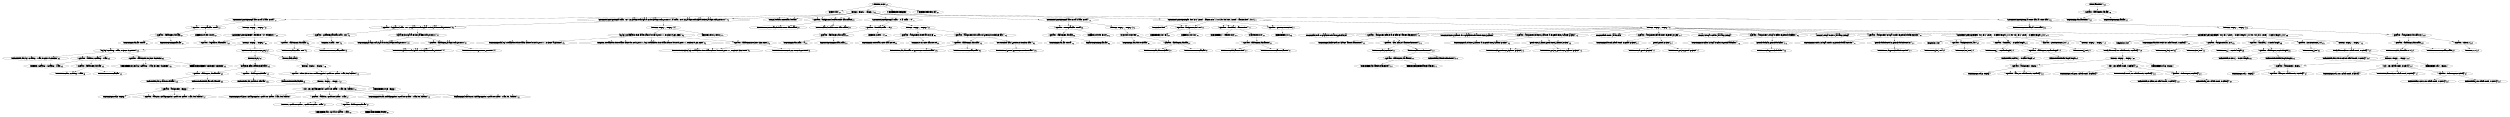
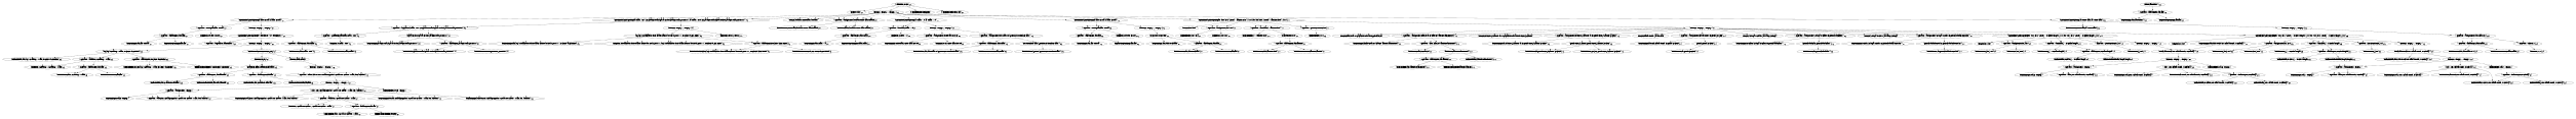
  digraph {
    n1 [label=<(METHOD,touch)<SUB>180</SUB>>]
    n2 [label=<(PARAM,this)<SUB>180</SUB>>]
    n3 [label=<(BLOCK,&lt;empty&gt;,&lt;empty&gt;)<SUB>180</SUB>>]
    n4 [label=<(MODIFIER,PROTECTED)>]
    n5 [label=<(METHOD_RETURN,void)<SUB>180</SUB>>]
    n6 [label=<(CONTROL_STRUCTURE,if (file != null),if (file != null))<SUB>181</SUB>>]
    n7 [label=<(CONTROL_STRUCTURE,if (millis &gt;= 0 &amp;&amp; JavaEnvUtils.isJavaVersion(JavaEnvUtils.JAVA_1_1)),if (millis &gt;= 0 &amp;&amp; JavaEnvUtils.isJavaVersion(JavaEnvUtils.JAVA_1_1)))<SUB>193</SUB>>]
    n8 [label=<(LOCAL,boolean resetMillis: boolean)>]
    n9 [label=<(&lt;operator&gt;.assignment,boolean resetMillis = false)<SUB>200</SUB>>]
    n10 [label=<(CONTROL_STRUCTURE,if (millis &lt; 0),if (millis &lt; 0))<SUB>201</SUB>>]
    n11 [label=<(CONTROL_STRUCTURE,if (file != null),if (file != null))<SUB>206</SUB>>]
    n12 [label=<(CONTROL_STRUCTURE,for (int i = 0; Some(i &lt; filesets.size()); i++),for (int i = 0; Some(i &lt; filesets.size()); i++))<SUB>211</SUB>>]
    n13 [label=<(CONTROL_STRUCTURE,if (resetMillis),if (resetMillis))<SUB>228</SUB>>]
    n14 [label=<(&lt;operator&gt;.notEquals,file != null)<SUB>181</SUB>>]
    n15 [label=<(BLOCK,&lt;empty&gt;,&lt;empty&gt;)<SUB>181</SUB>>]
    n16 [label=<(&lt;operator&gt;.logicalAnd,millis &gt;= 0 &amp;&amp; JavaEnvUtils.isJavaVersion(JavaEnvUtils.JAVA_1_1))<SUB>193</SUB>>]
    n17 [label=<(BLOCK,&lt;empty&gt;,&lt;empty&gt;)<SUB>194</SUB>>]
    n18 [label=<(IDENTIFIER,resetMillis,boolean resetMillis = false)<SUB>200</SUB>>]
    n19 [label=<(LITERAL,false,boolean resetMillis = false)<SUB>200</SUB>>]
    n20 [label=<(&lt;operator&gt;.lessThan,millis &lt; 0)<SUB>201</SUB>>]
    n21 [label=<(BLOCK,&lt;empty&gt;,&lt;empty&gt;)<SUB>201</SUB>>]
    n22 [label=<(&lt;operator&gt;.notEquals,file != null)<SUB>206</SUB>>]
    n23 [label=<(BLOCK,&lt;empty&gt;,&lt;empty&gt;)<SUB>206</SUB>>]
    n24 [label=<(LOCAL,int i: int)>]
    n25 [label=<(&lt;operator&gt;.assignment,int i = 0)<SUB>211</SUB>>]
    n26 [label=<(&lt;operator&gt;.lessThan,i &lt; filesets.size())<SUB>211</SUB>>]
    n27 [label=<(&lt;operator&gt;.postIncrement,i++)<SUB>211</SUB>>]
    n28 [label=<(BLOCK,&lt;empty&gt;,&lt;empty&gt;)<SUB>211</SUB>>]
    n29 [label=<(IDENTIFIER,resetMillis,if (resetMillis))<SUB>228</SUB>>]
    n30 [label=<(BLOCK,&lt;empty&gt;,&lt;empty&gt;)<SUB>228</SUB>>]
    n31 [label=<(&lt;operator&gt;.fieldAccess,this.file)<SUB>181</SUB>>]
    n32 [label=<(LITERAL,null,file != null)<SUB>181</SUB>>]
    n33 [label=<(CONTROL_STRUCTURE,if (!file.exists()),if (!file.exists()))<SUB>182</SUB>>]
    n34 [label=<(IDENTIFIER,this,file != null)<SUB>181</SUB>>]
    n35 [label=<(FIELD_IDENTIFIER,file,file)<SUB>181</SUB>>]
    n36 [label=<(&lt;operator&gt;.logicalNot,!file.exists())<SUB>182</SUB>>]
    n37 [label=<(BLOCK,&lt;empty&gt;,&lt;empty&gt;)<SUB>182</SUB>>]
    n38 [label=<(log,log(&quot;Creating &quot; + file, Project.MSG_INFO))<SUB>183</SUB>>]
    n39 [label=<(CONTROL_STRUCTURE,try,try)<SUB>184</SUB>>]
    n40 [label=<(exists,file.exists())<SUB>182</SUB>>]
    n41 [label=<(&lt;operator&gt;.fieldAccess,this.file)<SUB>182</SUB>>]
    n42 [label=<(IDENTIFIER,this,file.exists())<SUB>182</SUB>>]
    n43 [label=<(FIELD_IDENTIFIER,file,file)<SUB>182</SUB>>]
    n44 [label=<(IDENTIFIER,this,log(&quot;Creating &quot; + file, Project.MSG_INFO))<SUB>183</SUB>>]
    n45 [label=<(&lt;operator&gt;.addition,&quot;Creating &quot; + file)<SUB>183</SUB>>]
    n46 [label=<(&lt;operator&gt;.fieldAccess,Project.MSG_INFO)<SUB>183</SUB>>]
    n47 [label=<(BLOCK,try,try)<SUB>184</SUB>>]
    n48 [label=<(BLOCK,catch,catch)>]
    n49 [label=<(LITERAL,&quot;Creating &quot;,&quot;Creating &quot; + file)<SUB>183</SUB>>]
    n50 [label=<(&lt;operator&gt;.fieldAccess,this.file)<SUB>183</SUB>>]
    n51 [label=<(IDENTIFIER,Project,log(&quot;Creating &quot; + file, Project.MSG_INFO))<SUB>183</SUB>>]
    n52 [label=<(FIELD_IDENTIFIER,MSG_INFO,MSG_INFO)<SUB>183</SUB>>]
    n53 [label=<(IDENTIFIER,this,&quot;Creating &quot; + file)<SUB>183</SUB>>]
    n54 [label=<(FIELD_IDENTIFIER,file,file)<SUB>183</SUB>>]
    n55 [label=<(createNewFile,createNewFile(file))<SUB>185</SUB>>]
    n56 [label=<(BLOCK,&lt;empty&gt;,&lt;empty&gt;)<SUB>186</SUB>>]
    n57 [label=<(&lt;operator&gt;.fieldAccess,this.fileUtils)<SUB>185</SUB>>]
    n58 [label=<(&lt;operator&gt;.fieldAccess,this.file)<SUB>185</SUB>>]
    n59 [label=<(IDENTIFIER,this,createNewFile(file))<SUB>185</SUB>>]
    n60 [label=<(FIELD_IDENTIFIER,fileUtils,fileUtils)<SUB>185</SUB>>]
    n61 [label=<(IDENTIFIER,this,createNewFile(file))<SUB>185</SUB>>]
    n62 [label=<(FIELD_IDENTIFIER,file,file)<SUB>185</SUB>>]
    n63 [label=<(&lt;operator&gt;.throw,throw new BuildException(&quot;Could not create &quot; + file, ioe, location);)<SUB>187</SUB>>]
    n64 [label=<(BLOCK,&lt;empty&gt;,&lt;empty&gt;)<SUB>187</SUB>>]
    n65 [label=<(&lt;operator&gt;.assignment,&lt;empty&gt;)>]
    n66 [label=<(&lt;init&gt;,new BuildException(&quot;Could not create &quot; + file, ioe, location))<SUB>187</SUB>>]
    n67 [label=<(IDENTIFIER,$obj5,&lt;empty&gt;)>]
    n68 [label=<(IDENTIFIER,$obj5,&lt;empty&gt;)>]
    n69 [label=<(&lt;operator&gt;.alloc,new BuildException(&quot;Could not create &quot; + file, ioe, location))<SUB>187</SUB>>]
    n70 [label=<(IDENTIFIER,$obj5,new BuildException(&quot;Could not create &quot; + file, ioe, location))>]
    n71 [label=<(&lt;operator&gt;.addition,&quot;Could not create &quot; + file)<SUB>187</SUB>>]
    n72 [label=<(IDENTIFIER,ioe,new BuildException(&quot;Could not create &quot; + file, ioe, location))<SUB>187</SUB>>]
    n73 [label=<(IDENTIFIER,location,new BuildException(&quot;Could not create &quot; + file, ioe, location))<SUB>188</SUB>>]
    n74 [label=<(LITERAL,&quot;Could not create &quot;,&quot;Could not create &quot; + file)<SUB>187</SUB>>]
    n75 [label=<(&lt;operator&gt;.fieldAccess,this.file)<SUB>187</SUB>>]
    n76 [label=<(IDENTIFIER,this,&quot;Could not create &quot; + file)<SUB>187</SUB>>]
    n77 [label=<(FIELD_IDENTIFIER,file,file)<SUB>187</SUB>>]
    n78 [label=<(&lt;operator&gt;.greaterEqualsThan,millis &gt;= 0)<SUB>193</SUB>>]
    n79 [label=<(isJavaVersion,isJavaVersion(JavaEnvUtils.JAVA_1_1))<SUB>194</SUB>>]
    n80 [label=<(log,log(&quot;modification time of files cannot be set in JDK 1.1&quot;, Project.MSG_WARN))<SUB>195</SUB>>]
    n81 [label=<(RETURN,return;,return;)<SUB>197</SUB>>]
    n82 [label=<(&lt;operator&gt;.fieldAccess,this.millis)<SUB>193</SUB>>]
    n83 [label=<(LITERAL,0,millis &gt;= 0)<SUB>193</SUB>>]
    n84 [label=<(IDENTIFIER,JavaEnvUtils,isJavaVersion(JavaEnvUtils.JAVA_1_1))<SUB>194</SUB>>]
    n85 [label=<(&lt;operator&gt;.fieldAccess,JavaEnvUtils.JAVA_1_1)<SUB>194</SUB>>]
    n86 [label=<(IDENTIFIER,this,millis &gt;= 0)<SUB>193</SUB>>]
    n87 [label=<(FIELD_IDENTIFIER,millis,millis)<SUB>193</SUB>>]
    n88 [label=<(IDENTIFIER,JavaEnvUtils,isJavaVersion(JavaEnvUtils.JAVA_1_1))<SUB>194</SUB>>]
    n89 [label=<(FIELD_IDENTIFIER,JAVA_1_1,JAVA_1_1)<SUB>194</SUB>>]
    n90 [label=<(IDENTIFIER,this,log(&quot;modification time of files cannot be set in JDK 1.1&quot;, Project.MSG_WARN))<SUB>195</SUB>>]
    n91 [label=<(LITERAL,&quot;modification time of files cannot be set in JDK 1.1&quot;,log(&quot;modification time of files cannot be set in JDK 1.1&quot;, Project.MSG_WARN))<SUB>195</SUB>>]
    n92 [label=<(&lt;operator&gt;.fieldAccess,Project.MSG_WARN)<SUB>196</SUB>>]
    n93 [label=<(IDENTIFIER,Project,log(&quot;modification time of files cannot be set in JDK 1.1&quot;, Project.MSG_WARN))<SUB>196</SUB>>]
    n94 [label=<(FIELD_IDENTIFIER,MSG_WARN,MSG_WARN)<SUB>196</SUB>>]
    n95 [label=<(&lt;operator&gt;.fieldAccess,this.millis)<SUB>201</SUB>>]
    n96 [label=<(LITERAL,0,millis &lt; 0)<SUB>201</SUB>>]
    n97 [label=<(&lt;operator&gt;.assignment,resetMillis = true)<SUB>202</SUB>>]
    n98 [label=<(&lt;operator&gt;.assignment,this.millis = System.currentTimeMillis())<SUB>203</SUB>>]
    n99 [label=<(IDENTIFIER,this,millis &lt; 0)<SUB>201</SUB>>]
    n100 [label=<(FIELD_IDENTIFIER,millis,millis)<SUB>201</SUB>>]
    n101 [label=<(IDENTIFIER,resetMillis,resetMillis = true)<SUB>202</SUB>>]
    n102 [label=<(LITERAL,true,resetMillis = true)<SUB>202</SUB>>]
    n103 [label=<(&lt;operator&gt;.fieldAccess,this.millis)<SUB>203</SUB>>]
    n104 [label=<(currentTimeMillis,System.currentTimeMillis())<SUB>203</SUB>>]
    n105 [label=<(IDENTIFIER,this,this.millis = System.currentTimeMillis())<SUB>203</SUB>>]
    n106 [label=<(FIELD_IDENTIFIER,millis,millis)<SUB>203</SUB>>]
    n107 [label=<(IDENTIFIER,System,System.currentTimeMillis())<SUB>203</SUB>>]
    n108 [label=<(&lt;operator&gt;.fieldAccess,this.file)<SUB>206</SUB>>]
    n109 [label=<(LITERAL,null,file != null)<SUB>206</SUB>>]
    n110 [label=<(touch,this.touch(file))<SUB>207</SUB>>]
    n111 [label=<(IDENTIFIER,this,file != null)<SUB>206</SUB>>]
    n112 [label=<(FIELD_IDENTIFIER,file,file)<SUB>206</SUB>>]
    n113 [label=<(IDENTIFIER,this,this.touch(file))<SUB>207</SUB>>]
    n114 [label=<(&lt;operator&gt;.fieldAccess,this.file)<SUB>207</SUB>>]
    n115 [label=<(IDENTIFIER,this,this.touch(file))<SUB>207</SUB>>]
    n116 [label=<(FIELD_IDENTIFIER,file,file)<SUB>207</SUB>>]
    n117 [label=<(IDENTIFIER,i,int i = 0)<SUB>211</SUB>>]
    n118 [label=<(LITERAL,0,int i = 0)<SUB>211</SUB>>]
    n119 [label=<(IDENTIFIER,i,i &lt; filesets.size())<SUB>211</SUB>>]
    n120 [label=<(size,filesets.size())<SUB>211</SUB>>]
    n121 [label=<(IDENTIFIER,i,i++)<SUB>215</SUB>>]
    n122 [label=<(LOCAL,FileSet fs: org.apache.tools.ant.types.FileSet)>]
    n123 [label=<(&lt;operator&gt;.assignment,FileSet fs = (FileSet) filesets.elementAt(i))<SUB>212</SUB>>]
    n124 [label=<(LOCAL,DirectoryScanner ds: org.apache.tools.ant.DirectoryScanner)>]
    n125 [label=<(&lt;operator&gt;.assignment,DirectoryScanner ds = getDirectoryScanner(project))<SUB>213</SUB>>]
    n126 [label=<(LOCAL,File fromDir: java.io.File)>]
    n127 [label=<(&lt;operator&gt;.assignment,File fromDir = getDir(project))<SUB>214</SUB>>]
    n128 [label=<(LOCAL,String[] srcFiles: java.lang.String[])>]
    n129 [label=<(&lt;operator&gt;.assignment,String[] srcFiles = getIncludedFiles())<SUB>216</SUB>>]
    n130 [label=<(LOCAL,String[] srcDirs: java.lang.String[])>]
    n131 [label=<(&lt;operator&gt;.assignment,String[] srcDirs = getIncludedDirectories())<SUB>217</SUB>>]
    n132 [label=<(CONTROL_STRUCTURE,for (int j = 0; Some(j &lt; srcFiles.length); j++),for (int j = 0; Some(j &lt; srcFiles.length); j++))<SUB>219</SUB>>]
    n133 [label=<(CONTROL_STRUCTURE,for (int j = 0; Some(j &lt; srcDirs.length); j++),for (int j = 0; Some(j &lt; srcDirs.length); j++))<SUB>223</SUB>>]
    n134 [label=<(&lt;operator&gt;.fieldAccess,this.filesets)<SUB>211</SUB>>]
    n135 [label=<(IDENTIFIER,this,filesets.size())<SUB>211</SUB>>]
    n136 [label=<(FIELD_IDENTIFIER,filesets,filesets)<SUB>211</SUB>>]
    n137 [label=<(IDENTIFIER,fs,FileSet fs = (FileSet) filesets.elementAt(i))<SUB>212</SUB>>]
    n138 [label=<(&lt;operator&gt;.cast,(FileSet) filesets.elementAt(i))<SUB>212</SUB>>]
    n139 [label=<(IDENTIFIER,ds,DirectoryScanner ds = getDirectoryScanner(project))<SUB>213</SUB>>]
    n140 [label=<(getDirectoryScanner,getDirectoryScanner(project))<SUB>213</SUB>>]
    n141 [label=<(IDENTIFIER,fromDir,File fromDir = getDir(project))<SUB>214</SUB>>]
    n142 [label=<(getDir,getDir(project))<SUB>214</SUB>>]
    n143 [label=<(IDENTIFIER,srcFiles,String[] srcFiles = getIncludedFiles())<SUB>216</SUB>>]
    n144 [label=<(getIncludedFiles,getIncludedFiles())<SUB>216</SUB>>]
    n145 [label=<(IDENTIFIER,srcDirs,String[] srcDirs = getIncludedDirectories())<SUB>217</SUB>>]
    n146 [label=<(getIncludedDirectories,getIncludedDirectories())<SUB>217</SUB>>]
    n147 [label=<(LOCAL,int j: int)>]
    n148 [label=<(&lt;operator&gt;.assignment,int j = 0)<SUB>219</SUB>>]
    n149 [label=<(&lt;operator&gt;.lessThan,j &lt; srcFiles.length)<SUB>219</SUB>>]
    n150 [label=<(&lt;operator&gt;.postIncrement,j++)<SUB>219</SUB>>]
    n151 [label=<(BLOCK,&lt;empty&gt;,&lt;empty&gt;)<SUB>219</SUB>>]
    n152 [label=<(LOCAL,int j: int)>]
    n153 [label=<(&lt;operator&gt;.assignment,int j = 0)<SUB>223</SUB>>]
    n154 [label=<(&lt;operator&gt;.lessThan,j &lt; srcDirs.length)<SUB>223</SUB>>]
    n155 [label=<(&lt;operator&gt;.postIncrement,j++)<SUB>223</SUB>>]
    n156 [label=<(BLOCK,&lt;empty&gt;,&lt;empty&gt;)<SUB>223</SUB>>]
    n157 [label=<(TYPE_REF,FileSet,FileSet)<SUB>212</SUB>>]
    n158 [label=<(elementAt,filesets.elementAt(i))<SUB>212</SUB>>]
    n159 [label=<(&lt;operator&gt;.fieldAccess,this.filesets)<SUB>212</SUB>>]
    n160 [label=<(IDENTIFIER,i,filesets.elementAt(i))<SUB>212</SUB>>]
    n161 [label=<(IDENTIFIER,this,filesets.elementAt(i))<SUB>212</SUB>>]
    n162 [label=<(FIELD_IDENTIFIER,filesets,filesets)<SUB>212</SUB>>]
    n163 [label=<(IDENTIFIER,fs,getDirectoryScanner(project))<SUB>213</SUB>>]
    n164 [label=<(IDENTIFIER,project,getDirectoryScanner(project))<SUB>213</SUB>>]
    n165 [label=<(IDENTIFIER,fs,getDir(project))<SUB>214</SUB>>]
-   n166 [label=<(IDENTIFIER,project,getDir(project))<SUB>214</SUB>>]
    n167 [label=<(IDENTIFIER,ds,getIncludedFiles())<SUB>216</SUB>>]
    n168 [label=<(IDENTIFIER,ds,getIncludedDirectories())<SUB>217</SUB>>]
    n169 [label=<(IDENTIFIER,j,int j = 0)<SUB>219</SUB>>]
    n170 [label=<(LITERAL,0,int j = 0)<SUB>219</SUB>>]
    n171 [label=<(IDENTIFIER,j,j &lt; srcFiles.length)<SUB>219</SUB>>]
    n172 [label=<(&lt;operator&gt;.fieldAccess,srcFiles.length)<SUB>219</SUB>>]
    n173 [label=<(IDENTIFIER,j,j++)<SUB>219</SUB>>]
    n174 [label=<(touch,this.touch(new File(fromDir, srcFiles[j])))<SUB>220</SUB>>]
    n175 [label=<(IDENTIFIER,srcFiles,j &lt; srcFiles.length)<SUB>219</SUB>>]
    n176 [label=<(FIELD_IDENTIFIER,length,length)<SUB>219</SUB>>]
    n177 [label=<(BLOCK,&lt;empty&gt;,&lt;empty&gt;)<SUB>220</SUB>>]
    n178 [label=<(IDENTIFIER,this,this.touch(new File(fromDir, srcFiles[j])))<SUB>220</SUB>>]
    n179 [label=<(&lt;operator&gt;.assignment,&lt;empty&gt;)>]
    n180 [label=<(&lt;init&gt;,new File(fromDir, srcFiles[j]))<SUB>220</SUB>>]
    n181 [label=<(IDENTIFIER,$obj6,&lt;empty&gt;)>]
    n182 [label=<(IDENTIFIER,$obj6,&lt;empty&gt;)>]
    n183 [label=<(&lt;operator&gt;.alloc,new File(fromDir, srcFiles[j]))<SUB>220</SUB>>]
    n184 [label=<(IDENTIFIER,$obj6,new File(fromDir, srcFiles[j]))>]
    n185 [label=<(IDENTIFIER,fromDir,new File(fromDir, srcFiles[j]))<SUB>220</SUB>>]
    n186 [label=<(&lt;operator&gt;.indexAccess,srcFiles[j])<SUB>220</SUB>>]
    n187 [label=<(IDENTIFIER,srcFiles,new File(fromDir, srcFiles[j]))<SUB>220</SUB>>]
    n188 [label=<(IDENTIFIER,j,new File(fromDir, srcFiles[j]))<SUB>220</SUB>>]
    n189 [label=<(IDENTIFIER,j,int j = 0)<SUB>223</SUB>>]
    n190 [label=<(LITERAL,0,int j = 0)<SUB>223</SUB>>]
    n191 [label=<(IDENTIFIER,j,j &lt; srcDirs.length)<SUB>223</SUB>>]
    n192 [label=<(&lt;operator&gt;.fieldAccess,srcDirs.length)<SUB>223</SUB>>]
    n193 [label=<(IDENTIFIER,j,j++)<SUB>223</SUB>>]
    n194 [label=<(touch,this.touch(new File(fromDir, srcDirs[j])))<SUB>224</SUB>>]
    n195 [label=<(IDENTIFIER,srcDirs,j &lt; srcDirs.length)<SUB>223</SUB>>]
    n196 [label=<(FIELD_IDENTIFIER,length,length)<SUB>223</SUB>>]
    n197 [label=<(IDENTIFIER,this,this.touch(new File(fromDir, srcDirs[j])))<SUB>224</SUB>>]
    n198 [label=<(BLOCK,&lt;empty&gt;,&lt;empty&gt;)<SUB>224</SUB>>]
    n199 [label=<(&lt;operator&gt;.assignment,&lt;empty&gt;)>]
    n200 [label=<(&lt;init&gt;,new File(fromDir, srcDirs[j]))<SUB>224</SUB>>]
    n201 [label=<(IDENTIFIER,$obj7,&lt;empty&gt;)>]
    n202 [label=<(IDENTIFIER,$obj7,&lt;empty&gt;)>]
    n203 [label=<(&lt;operator&gt;.alloc,new File(fromDir, srcDirs[j]))<SUB>224</SUB>>]
    n204 [label=<(IDENTIFIER,$obj7,new File(fromDir, srcDirs[j]))>]
    n205 [label=<(IDENTIFIER,fromDir,new File(fromDir, srcDirs[j]))<SUB>224</SUB>>]
    n206 [label=<(&lt;operator&gt;.indexAccess,srcDirs[j])<SUB>224</SUB>>]
    n207 [label=<(IDENTIFIER,srcDirs,new File(fromDir, srcDirs[j]))<SUB>224</SUB>>]
    n208 [label=<(IDENTIFIER,j,new File(fromDir, srcDirs[j]))<SUB>224</SUB>>]
    n209 [label=<(&lt;operator&gt;.assignment,this.millis = -1)<SUB>229</SUB>>]
    n210 [label=<(&lt;operator&gt;.fieldAccess,this.millis)<SUB>229</SUB>>]
    n211 [label=<(&lt;operator&gt;.minus,-1)<SUB>229</SUB>>]
    n212 [label=<(IDENTIFIER,this,this.millis = -1)<SUB>229</SUB>>]
    n213 [label=<(FIELD_IDENTIFIER,millis,millis)<SUB>229</SUB>>]
    n214 [label=<(LITERAL,1,-1)<SUB>229</SUB>>]
    n1 -> n2
    n1 -> n3
    n1 -> n4
    n1 -> n5
    n3 -> n6
    n3 -> n7
    n3 -> n8
    n3 -> n9
    n3 -> n10
    n3 -> n11
    n3 -> n12
    n3 -> n13
    n6 -> n14
    n6 -> n15
    n7 -> n16
    n7 -> n17
    n9 -> n18
    n9 -> n19
    n10 -> n20
    n10 -> n21
    n11 -> n22
    n11 -> n23
    n12 -> n24
    n12 -> n25
    n12 -> n26
    n12 -> n27
    n12 -> n28
    n13 -> n29
    n13 -> n30
    n14 -> n31
    n14 -> n32
    n15 -> n33
    n16 -> n78
    n16 -> n79
    n17 -> n80
    n17 -> n81
    n20 -> n95
    n20 -> n96
    n21 -> n97
    n21 -> n98
    n22 -> n108
    n22 -> n109
    n23 -> n110
    n25 -> n117
    n25 -> n118
    n26 -> n119
    n26 -> n120
    n27 -> n121
    n28 -> n122
    n28 -> n123
    n28 -> n124
    n28 -> n125
    n28 -> n126
    n28 -> n127
    n28 -> n128
    n28 -> n129
    n28 -> n130
    n28 -> n131
    n28 -> n132
    n28 -> n133
    n30 -> n209
    n31 -> n34
    n31 -> n35
    n33 -> n36
    n33 -> n37
    n37 -> n38
    n37 -> n39
    n38 -> n44
    n38 -> n45
    n38 -> n46
    n39 -> n47
    n39 -> n48
    n40 -> n41
    n41 -> n42
    n41 -> n43
    n45 -> n49
    n45 -> n50
    n46 -> n51
    n46 -> n52
    n47 -> n55
    n48 -> n56
    n50 -> n53
    n50 -> n54
    n55 -> n57
    n55 -> n58
    n56 -> n63
    n57 -> n59
    n57 -> n60
    n58 -> n61
    n58 -> n62
    n63 -> n64
    n64 -> n65
    n64 -> n66
    n64 -> n67
    n65 -> n68
    n65 -> n69
    n66 -> n70
    n66 -> n71
    n66 -> n72
    n66 -> n73
    n71 -> n74
    n71 -> n75
    n75 -> n76
    n75 -> n77
    n78 -> n82
    n78 -> n83
    n79 -> n84
    n79 -> n85
    n80 -> n90
    n80 -> n91
    n80 -> n92
    n82 -> n86
    n82 -> n87
    n85 -> n88
    n85 -> n89
    n92 -> n93
    n92 -> n94
    n95 -> n99
    n95 -> n100
    n97 -> n101
    n97 -> n102
    n98 -> n103
    n98 -> n104
    n103 -> n105
    n103 -> n106
    n104 -> n107
    n108 -> n111
    n108 -> n112
    n110 -> n113
    n110 -> n114
    n114 -> n115
    n114 -> n116
    n120 -> n134
    n123 -> n137
    n123 -> n138
    n125 -> n139
    n125 -> n140
    n127 -> n141
    n127 -> n142
    n129 -> n143
    n129 -> n144
    n131 -> n145
    n131 -> n146
    n132 -> n147
    n132 -> n148
    n132 -> n149
    n132 -> n150
    n132 -> n151
    n133 -> n152
    n133 -> n153
    n133 -> n154
    n133 -> n155
    n133 -> n156
    n134 -> n135
    n134 -> n136
    n138 -> n157
    n138 -> n158
    n140 -> n163
    n140 -> n164
    n142 -> n165
-   n142 -> n166
    n144 -> n167
    n146 -> n168
    n148 -> n169
    n148 -> n170
    n149 -> n171
    n149 -> n172
    n150 -> n173
    n151 -> n174
    n153 -> n189
    n153 -> n190
    n154 -> n191
    n154 -> n192
    n155 -> n193
    n156 -> n194
    n158 -> n159
    n158 -> n160
    n159 -> n161
    n159 -> n162
    n172 -> n175
    n172 -> n176
    n174 -> n177
    n177 -> n179
    n177 -> n180
    n177 -> n181
    n178 -> n174
    n179 -> n182
    n179 -> n183
    n180 -> n184
    n180 -> n185
    n180 -> n186
    n186 -> n187
    n186 -> n188
    n192 -> n195
    n192 -> n196
    n194 -> n197
    n194 -> n198
    n198 -> n199
    n198 -> n200
    n198 -> n201
    n199 -> n202
    n199 -> n203
    n200 -> n204
    n200 -> n205
-   n200 -> n206
+   n200 -> n207
    n206 -> n207
    n206 -> n208
    n209 -> n210
    n209 -> n211
    n210 -> n212
    n210 -> n213
    n211 -> n214
  }
